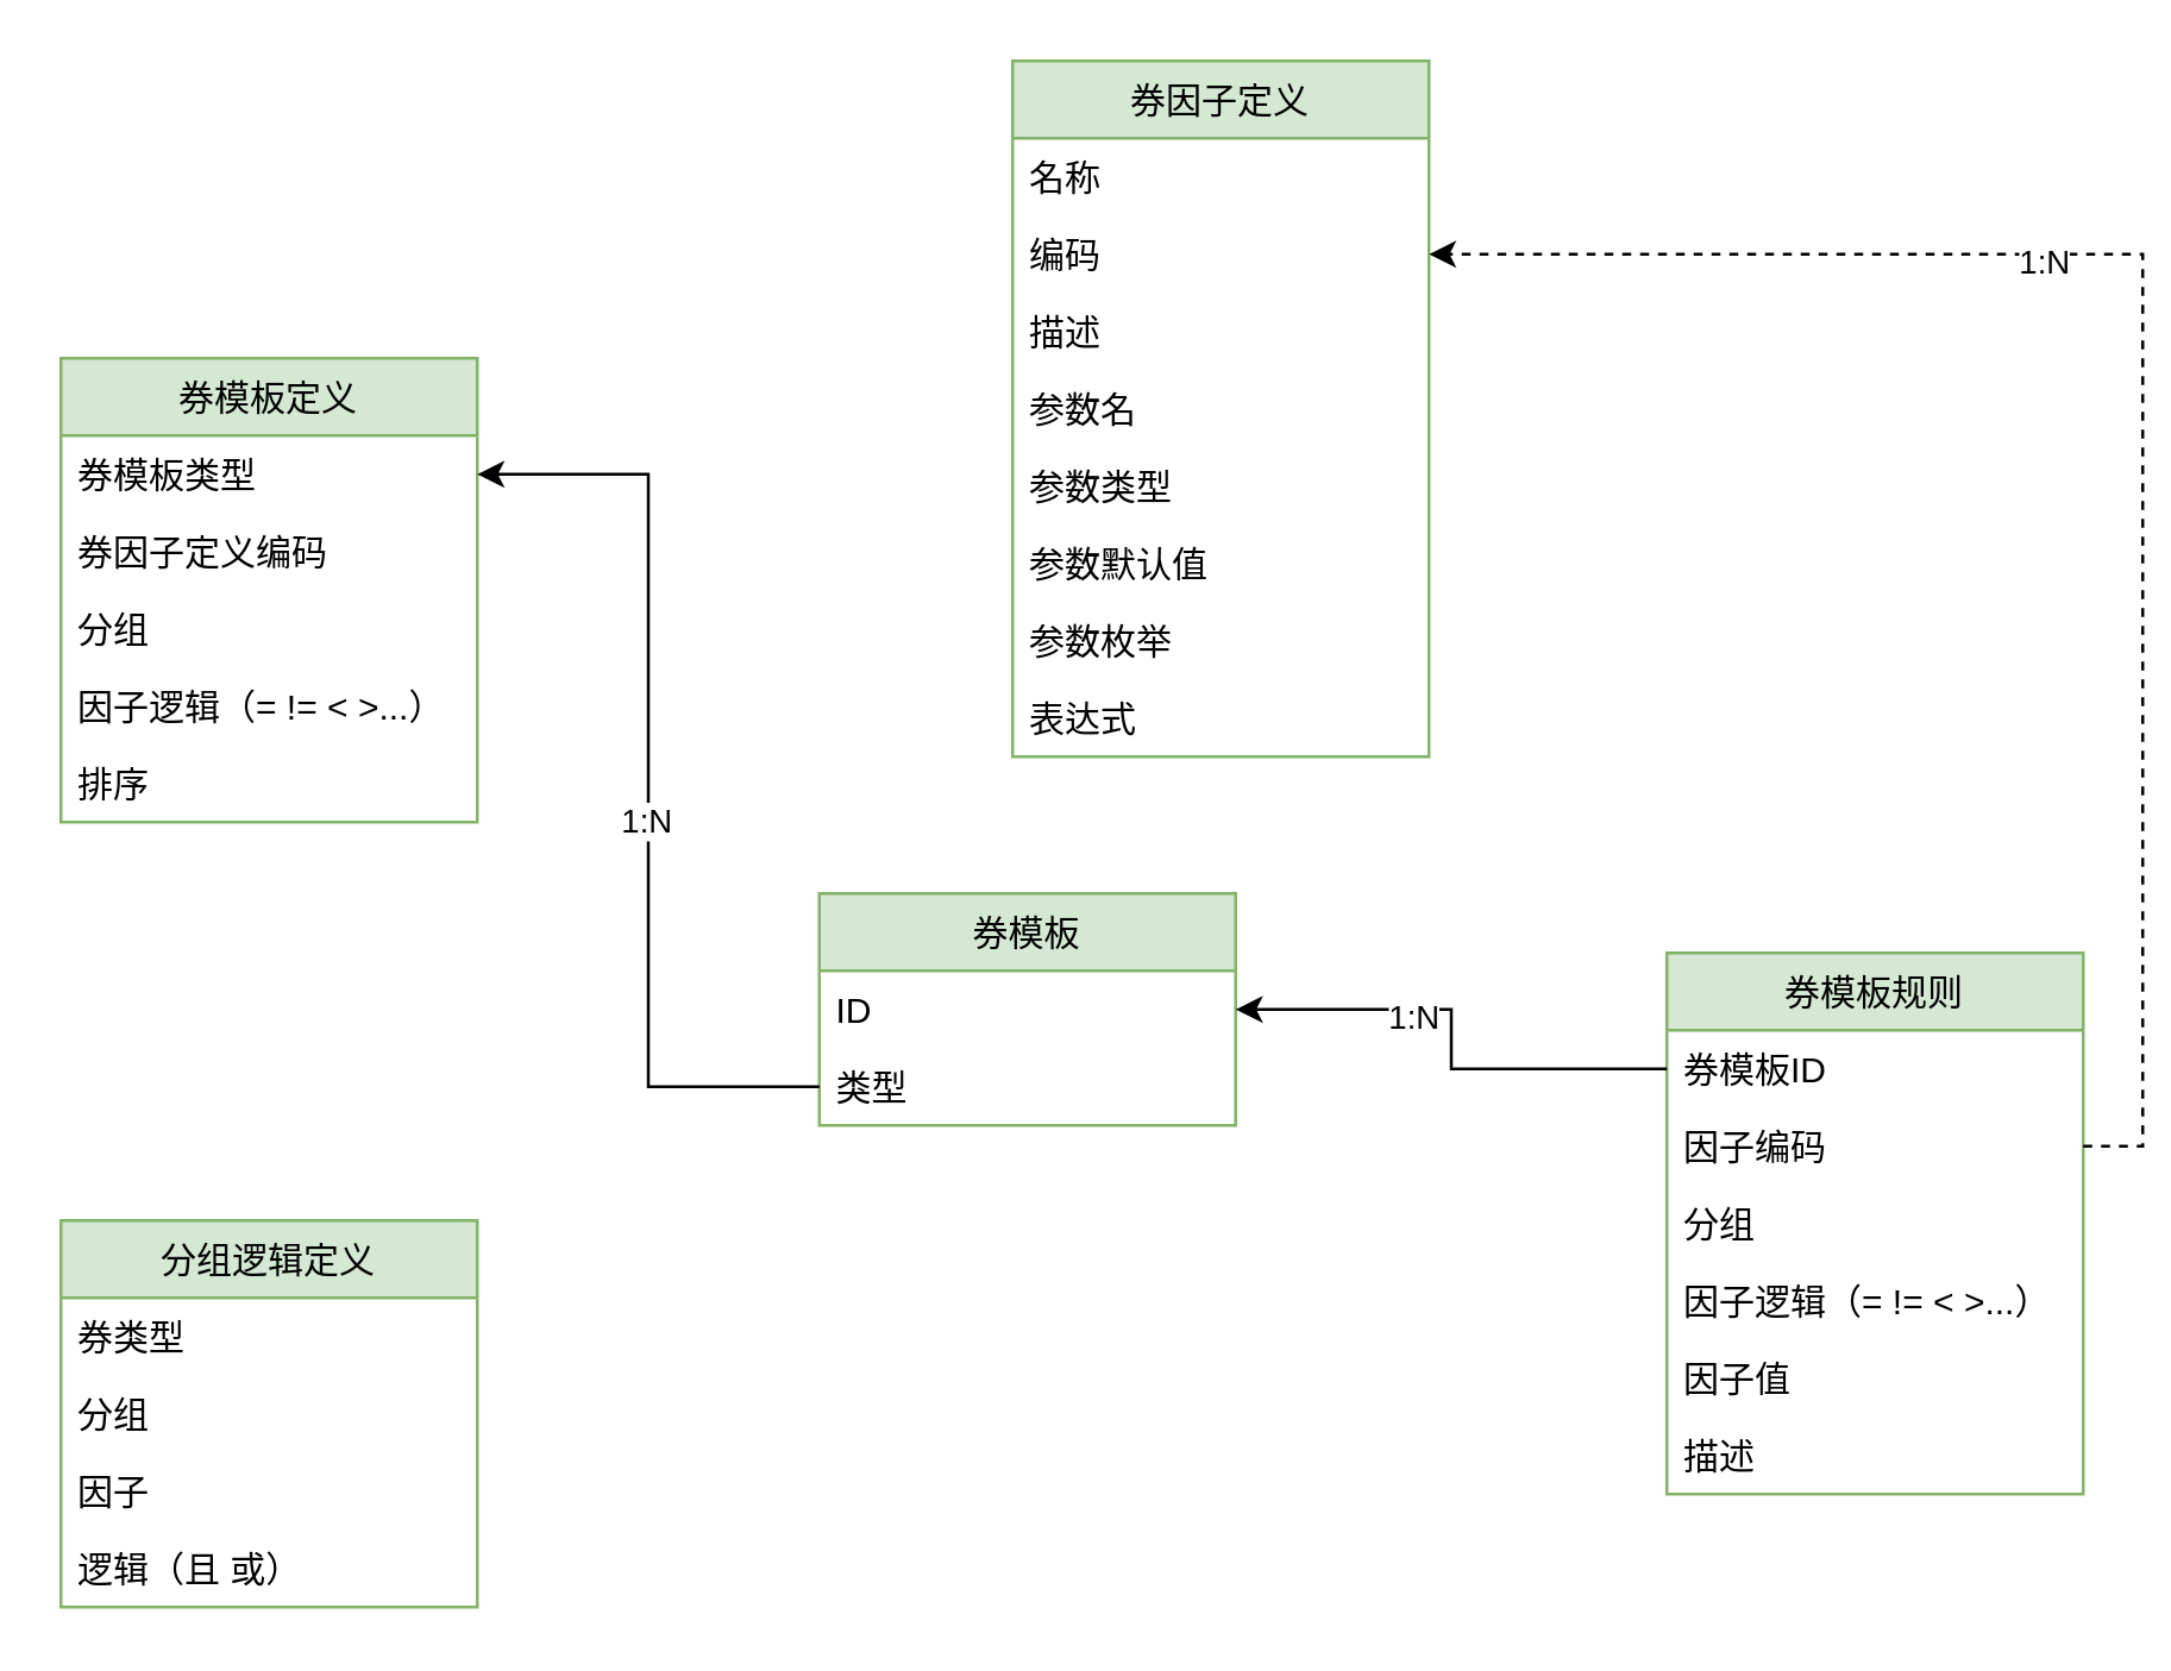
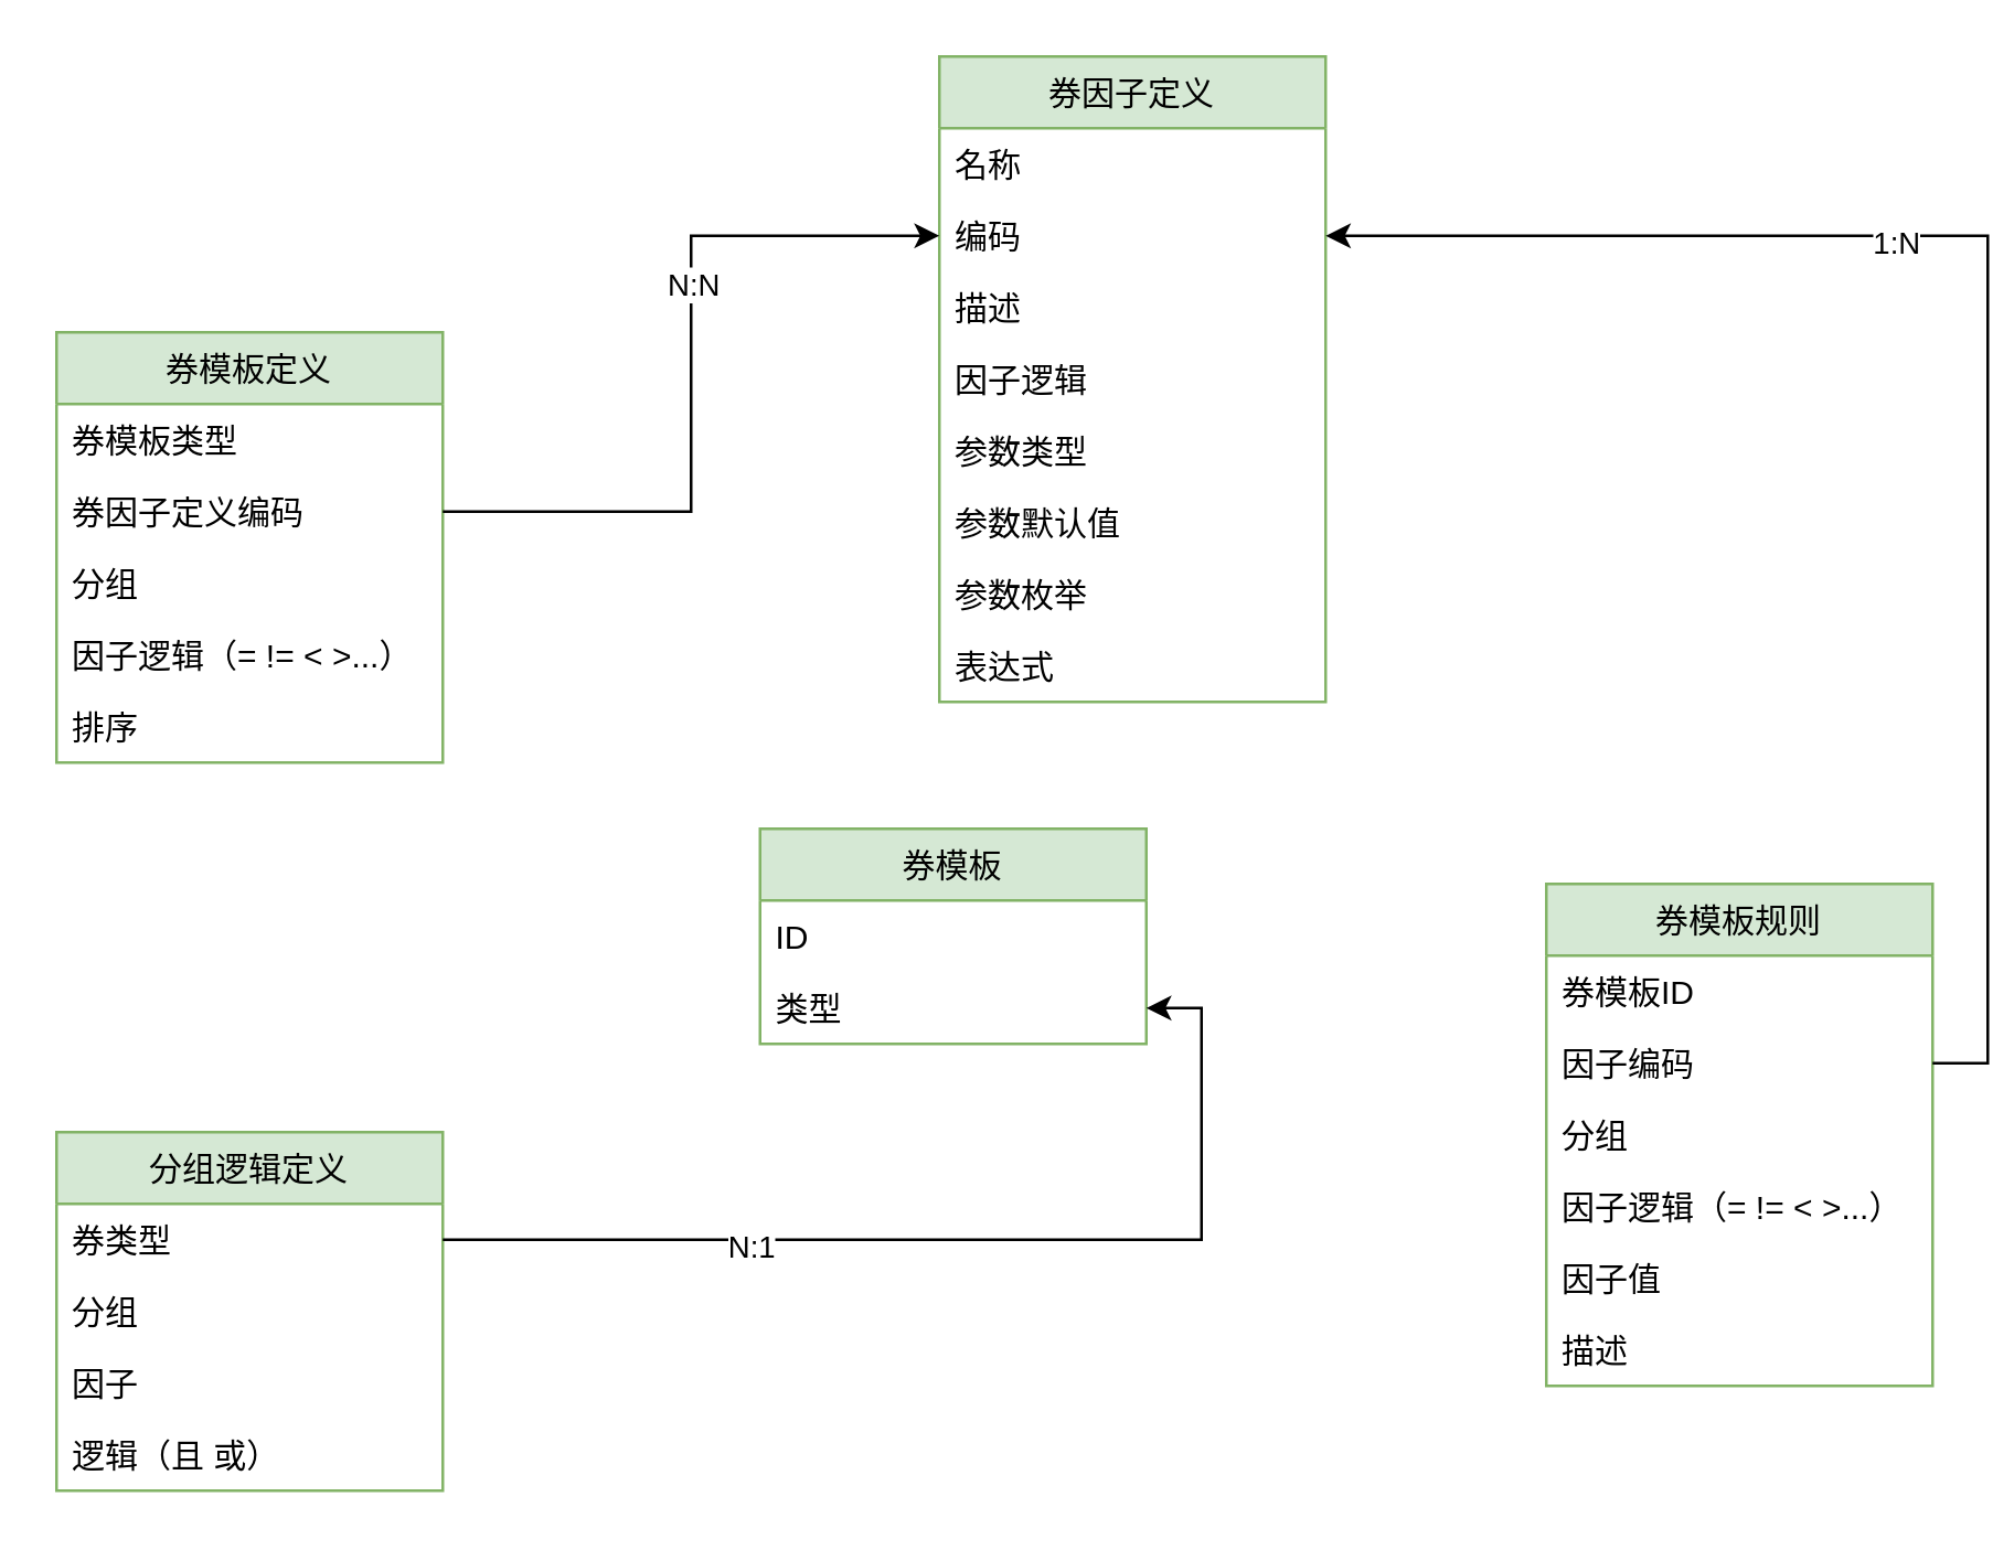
  <mxCell id="0" />
  <mxCell id="1" parent="0" />
  <mxCell id="2" value="券因子定义" style="swimlane;fontStyle=0;childLayout=stackLayout;horizontal=1;startSize=26;fillColor=#d5e8d4;horizontalStack=0;resizeParent=1;resizeParentMax=0;resizeLast=0;collapsible=1;marginBottom=0;strokeColor=#82b366;" parent="1" vertex="1"><mxGeometry x="340" y="20" width="140" height="234" as="geometry" /></mxCell>
  <mxCell id="3" value="名称" style="text;strokeColor=none;fillColor=none;align=left;verticalAlign=top;spacingLeft=4;spacingRight=4;overflow=hidden;rotatable=0;points=[[0,0.5],[1,0.5]];portConstraint=eastwest;" parent="2" vertex="1"><mxGeometry y="26" width="140" height="26" as="geometry" /></mxCell>
  <mxCell id="4" value="编码" style="text;strokeColor=none;fillColor=none;align=left;verticalAlign=top;spacingLeft=4;spacingRight=4;overflow=hidden;rotatable=0;points=[[0,0.5],[1,0.5]];portConstraint=eastwest;" parent="2" vertex="1"><mxGeometry y="52" width="140" height="26" as="geometry" /></mxCell>
  <mxCell id="5" value="描述" style="text;strokeColor=none;fillColor=none;align=left;verticalAlign=top;spacingLeft=4;spacingRight=4;overflow=hidden;rotatable=0;points=[[0,0.5],[1,0.5]];portConstraint=eastwest;" parent="2" vertex="1"><mxGeometry y="78" width="140" height="26" as="geometry" /></mxCell>
- <mxCell id="6" value="参数名" style="text;strokeColor=none;fillColor=none;align=left;verticalAlign=top;spacingLeft=4;spacingRight=4;overflow=hidden;rotatable=0;points=[[0,0.5],[1,0.5]];portConstraint=eastwest;" parent="2" vertex="1"><mxGeometry y="104" width="140" height="26" as="geometry" /></mxCell>
+ <mxCell id="6" value="因子逻辑" style="text;strokeColor=none;fillColor=none;align=left;verticalAlign=top;spacingLeft=4;spacingRight=4;overflow=hidden;rotatable=0;points=[[0,0.5],[1,0.5]];portConstraint=eastwest;" parent="2" vertex="1"><mxGeometry y="104" width="140" height="26" as="geometry" /></mxCell>
  <mxCell id="7" value="参数类型" style="text;strokeColor=none;fillColor=none;align=left;verticalAlign=top;spacingLeft=4;spacingRight=4;overflow=hidden;rotatable=0;points=[[0,0.5],[1,0.5]];portConstraint=eastwest;" vertex="1" parent="2"><mxGeometry y="130" width="140" height="26" as="geometry" /></mxCell>
  <mxCell id="8" value="参数默认值" style="text;strokeColor=none;fillColor=none;align=left;verticalAlign=top;spacingLeft=4;spacingRight=4;overflow=hidden;rotatable=0;points=[[0,0.5],[1,0.5]];portConstraint=eastwest;" vertex="1" parent="2"><mxGeometry y="156" width="140" height="26" as="geometry" /></mxCell>
  <mxCell id="9" value="参数枚举" style="text;strokeColor=none;fillColor=none;align=left;verticalAlign=top;spacingLeft=4;spacingRight=4;overflow=hidden;rotatable=0;points=[[0,0.5],[1,0.5]];portConstraint=eastwest;" vertex="1" parent="2"><mxGeometry y="182" width="140" height="26" as="geometry" /></mxCell>
  <mxCell id="10" value="表达式" style="text;strokeColor=none;fillColor=none;align=left;verticalAlign=top;spacingLeft=4;spacingRight=4;overflow=hidden;rotatable=0;points=[[0,0.5],[1,0.5]];portConstraint=eastwest;" vertex="1" parent="2"><mxGeometry y="208" width="140" height="26" as="geometry" /></mxCell>
  <mxCell id="11" value="券模板规则" style="swimlane;fontStyle=0;childLayout=stackLayout;horizontal=1;startSize=26;fillColor=#d5e8d4;horizontalStack=0;resizeParent=1;resizeParentMax=0;resizeLast=0;collapsible=1;marginBottom=0;strokeColor=#82b366;" parent="1" vertex="1"><mxGeometry x="560" y="320" width="140" height="182" as="geometry"><mxRectangle x="410" y="220" width="100" height="30" as="alternateBounds" /></mxGeometry></mxCell>
  <mxCell id="12" value="券模板ID" style="text;strokeColor=none;fillColor=none;align=left;verticalAlign=top;spacingLeft=4;spacingRight=4;overflow=hidden;rotatable=0;points=[[0,0.5],[1,0.5]];portConstraint=eastwest;" parent="11" vertex="1"><mxGeometry y="26" width="140" height="26" as="geometry" /></mxCell>
  <mxCell id="13" value="因子编码" style="text;strokeColor=none;fillColor=none;align=left;verticalAlign=top;spacingLeft=4;spacingRight=4;overflow=hidden;rotatable=0;points=[[0,0.5],[1,0.5]];portConstraint=eastwest;" parent="11" vertex="1"><mxGeometry y="52" width="140" height="26" as="geometry" /></mxCell>
  <mxCell id="14" value="分组" style="text;strokeColor=none;fillColor=none;align=left;verticalAlign=top;spacingLeft=4;spacingRight=4;overflow=hidden;rotatable=0;points=[[0,0.5],[1,0.5]];portConstraint=eastwest;" parent="11" vertex="1"><mxGeometry y="78" width="140" height="26" as="geometry" /></mxCell>
  <mxCell id="15" value="因子逻辑（= != &lt; &gt;...）" style="text;strokeColor=none;fillColor=none;align=left;verticalAlign=top;spacingLeft=4;spacingRight=4;overflow=hidden;rotatable=0;points=[[0,0.5],[1,0.5]];portConstraint=eastwest;" parent="11" vertex="1"><mxGeometry y="104" width="140" height="26" as="geometry" /></mxCell>
  <mxCell id="16" value="因子值" style="text;strokeColor=none;fillColor=none;align=left;verticalAlign=top;spacingLeft=4;spacingRight=4;overflow=hidden;rotatable=0;points=[[0,0.5],[1,0.5]];portConstraint=eastwest;" parent="11" vertex="1"><mxGeometry y="130" width="140" height="26" as="geometry" /></mxCell>
  <mxCell id="17" value="描述" style="text;strokeColor=none;fillColor=none;align=left;verticalAlign=top;spacingLeft=4;spacingRight=4;overflow=hidden;rotatable=0;points=[[0,0.5],[1,0.5]];portConstraint=eastwest;" parent="11" vertex="1"><mxGeometry y="156" width="140" height="26" as="geometry" /></mxCell>
- <mxCell id="18" style="edgeStyle=orthogonalEdgeStyle;rounded=0;orthogonalLoop=1;jettySize=auto;html=1;exitX=1;exitY=0.5;exitDx=0;exitDy=0;dashed=1;" parent="1" source="13" target="4" edge="1"><mxGeometry relative="1" as="geometry" /></mxCell>
+ <mxCell id="18" style="edgeStyle=orthogonalEdgeStyle;rounded=0;orthogonalLoop=1;jettySize=auto;html=1;exitX=1;exitY=0.5;exitDx=0;exitDy=0;" parent="1" source="13" target="4" edge="1"><mxGeometry relative="1" as="geometry" /></mxCell>
  <mxCell id="19" value="1:N" style="edgeLabel;html=1;align=center;verticalAlign=middle;resizable=0;points=[];" parent="18" vertex="1" connectable="0"><mxGeometry x="0.264" y="2" relative="1" as="geometry"><mxPoint as="offset" /></mxGeometry></mxCell>
  <mxCell id="20" value="券模板" style="swimlane;fontStyle=0;childLayout=stackLayout;horizontal=1;startSize=26;fillColor=#d5e8d4;horizontalStack=0;resizeParent=1;resizeParentMax=0;resizeLast=0;collapsible=1;marginBottom=0;strokeColor=#82b366;" parent="1" vertex="1"><mxGeometry x="275" y="300" width="140" height="78" as="geometry" /></mxCell>
  <mxCell id="21" value="ID" style="text;strokeColor=none;fillColor=none;align=left;verticalAlign=top;spacingLeft=4;spacingRight=4;overflow=hidden;rotatable=0;points=[[0,0.5],[1,0.5]];portConstraint=eastwest;" parent="20" vertex="1"><mxGeometry y="26" width="140" height="26" as="geometry" /></mxCell>
  <mxCell id="22" value="类型" style="text;strokeColor=none;fillColor=none;align=left;verticalAlign=top;spacingLeft=4;spacingRight=4;overflow=hidden;rotatable=0;points=[[0,0.5],[1,0.5]];portConstraint=eastwest;" parent="20" vertex="1"><mxGeometry y="52" width="140" height="26" as="geometry" /></mxCell>
  <mxCell id="23" value="券模板定义" style="swimlane;fontStyle=0;childLayout=stackLayout;horizontal=1;startSize=26;fillColor=#d5e8d4;horizontalStack=0;resizeParent=1;resizeParentMax=0;resizeLast=0;collapsible=1;marginBottom=0;strokeColor=#82b366;" parent="1" vertex="1"><mxGeometry x="20" y="120" width="140" height="156" as="geometry" /></mxCell>
  <mxCell id="24" value="券模板类型" style="text;strokeColor=none;fillColor=none;align=left;verticalAlign=top;spacingLeft=4;spacingRight=4;overflow=hidden;rotatable=0;points=[[0,0.5],[1,0.5]];portConstraint=eastwest;" parent="23" vertex="1"><mxGeometry y="26" width="140" height="26" as="geometry" /></mxCell>
  <mxCell id="25" value="券因子定义编码" style="text;strokeColor=none;fillColor=none;align=left;verticalAlign=top;spacingLeft=4;spacingRight=4;overflow=hidden;rotatable=0;points=[[0,0.5],[1,0.5]];portConstraint=eastwest;" parent="23" vertex="1"><mxGeometry y="52" width="140" height="26" as="geometry" /></mxCell>
  <mxCell id="26" value="分组" style="text;strokeColor=none;fillColor=none;align=left;verticalAlign=top;spacingLeft=4;spacingRight=4;overflow=hidden;rotatable=0;points=[[0,0.5],[1,0.5]];portConstraint=eastwest;" parent="23" vertex="1"><mxGeometry y="78" width="140" height="26" as="geometry" /></mxCell>
  <mxCell id="27" value="因子逻辑（= != &lt; &gt;...）" style="text;strokeColor=none;fillColor=none;align=left;verticalAlign=top;spacingLeft=4;spacingRight=4;overflow=hidden;rotatable=0;points=[[0,0.5],[1,0.5]];portConstraint=eastwest;" parent="23" vertex="1"><mxGeometry y="104" width="140" height="26" as="geometry" /></mxCell>
  <mxCell id="28" value="排序" style="text;strokeColor=none;fillColor=none;align=left;verticalAlign=top;spacingLeft=4;spacingRight=4;overflow=hidden;rotatable=0;points=[[0,0.5],[1,0.5]];portConstraint=eastwest;" parent="23" vertex="1"><mxGeometry y="130" width="140" height="26" as="geometry" /></mxCell>
- <mxCell id="29" style="edgeStyle=orthogonalEdgeStyle;rounded=0;orthogonalLoop=1;jettySize=auto;html=1;entryX=1;entryY=0.5;entryDx=0;entryDy=0;exitX=0;exitY=0.5;exitDx=0;exitDy=0;" parent="1" source="22" target="24" edge="1"><mxGeometry relative="1" as="geometry" /></mxCell>
- <mxCell id="30" value="1:N" style="edgeLabel;html=1;align=center;verticalAlign=middle;resizable=0;points=[];" parent="29" vertex="1" connectable="0"><mxGeometry x="-0.086" y="1" relative="1" as="geometry"><mxPoint as="offset" /></mxGeometry></mxCell>
- <mxCell id="33" style="edgeStyle=orthogonalEdgeStyle;rounded=0;orthogonalLoop=1;jettySize=auto;html=1;entryX=1;entryY=0.5;entryDx=0;entryDy=0;" parent="1" source="12" target="21" edge="1"><mxGeometry relative="1" as="geometry" /></mxCell>
- <mxCell id="34" value="1:N" style="edgeLabel;html=1;align=center;verticalAlign=middle;resizable=0;points=[];" parent="33" vertex="1" connectable="0"><mxGeometry x="0.283" y="2" relative="1" as="geometry"><mxPoint as="offset" /></mxGeometry></mxCell>
+ <mxCell id="31" style="edgeStyle=orthogonalEdgeStyle;rounded=0;orthogonalLoop=1;jettySize=auto;html=1;" parent="1" source="25" target="4" edge="1"><mxGeometry relative="1" as="geometry" /></mxCell>
+ <mxCell id="32" value="N:N" style="edgeLabel;html=1;align=center;verticalAlign=middle;resizable=0;points=[];" parent="31" vertex="1" connectable="0"><mxGeometry x="0.233" relative="1" as="geometry"><mxPoint as="offset" /></mxGeometry></mxCell>
  <mxCell id="35" value="分组逻辑定义" style="swimlane;fontStyle=0;childLayout=stackLayout;horizontal=1;startSize=26;fillColor=#d5e8d4;horizontalStack=0;resizeParent=1;resizeParentMax=0;resizeLast=0;collapsible=1;marginBottom=0;strokeColor=#82b366;" parent="1" vertex="1"><mxGeometry x="20" y="410" width="140" height="130" as="geometry" /></mxCell>
  <mxCell id="36" value="券类型" style="text;strokeColor=none;fillColor=none;align=left;verticalAlign=top;spacingLeft=4;spacingRight=4;overflow=hidden;rotatable=0;points=[[0,0.5],[1,0.5]];portConstraint=eastwest;" parent="35" vertex="1"><mxGeometry y="26" width="140" height="26" as="geometry" /></mxCell>
  <mxCell id="37" value="分组" style="text;strokeColor=none;fillColor=none;align=left;verticalAlign=top;spacingLeft=4;spacingRight=4;overflow=hidden;rotatable=0;points=[[0,0.5],[1,0.5]];portConstraint=eastwest;" parent="35" vertex="1"><mxGeometry y="52" width="140" height="26" as="geometry" /></mxCell>
  <mxCell id="38" value="因子" style="text;strokeColor=none;fillColor=none;align=left;verticalAlign=top;spacingLeft=4;spacingRight=4;overflow=hidden;rotatable=0;points=[[0,0.5],[1,0.5]];portConstraint=eastwest;" parent="35" vertex="1"><mxGeometry y="78" width="140" height="26" as="geometry" /></mxCell>
  <mxCell id="39" value="逻辑（且 或）" style="text;strokeColor=none;fillColor=none;align=left;verticalAlign=top;spacingLeft=4;spacingRight=4;overflow=hidden;rotatable=0;points=[[0,0.5],[1,0.5]];portConstraint=eastwest;" parent="35" vertex="1"><mxGeometry y="104" width="140" height="26" as="geometry" /></mxCell>
+ <mxCell id="40" style="edgeStyle=orthogonalEdgeStyle;rounded=0;orthogonalLoop=1;jettySize=auto;html=1;entryX=1;entryY=0.5;entryDx=0;entryDy=0;" parent="1" source="36" target="22" edge="1"><mxGeometry relative="1" as="geometry" /></mxCell>
+ <mxCell id="41" value="N:1" style="edgeLabel;html=1;align=center;verticalAlign=middle;resizable=0;points=[];" parent="40" vertex="1" connectable="0"><mxGeometry x="-0.414" y="-2" relative="1" as="geometry"><mxPoint as="offset" /></mxGeometry></mxCell>
